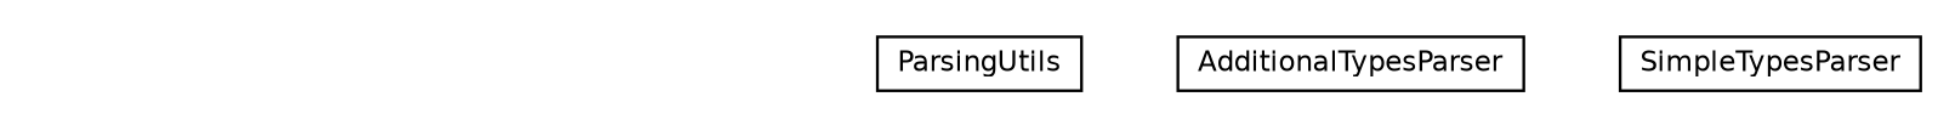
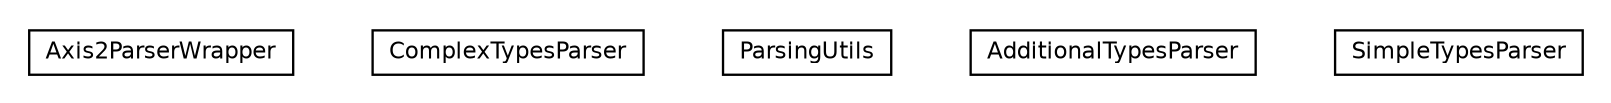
  digraph {
    nodesep=0.25
    ranksep=0.5
    node [fontcolor=black fontname=Helvetica fontsize=10.0 shape=plaintext]
+   n1 [label=<<table title="org.universAAL.ri.wsdlToolkit.axis2Parser.Axis2ParserWrapper" border="0" cellborder="1" cellspacing="0" cellpadding="2" port="p" href="./Axis2ParserWrapper.html"> 		<tr><td><table border="0" cellspacing="0" cellpadding="1"> <tr><td align="center" balign="center"> Axis2ParserWrapper </td></tr> 		</table></td></tr> 		</table>>]
+   n2 [label=<<table title="org.universAAL.ri.wsdlToolkit.axis2Parser.ComplexTypesParser" border="0" cellborder="1" cellspacing="0" cellpadding="2" port="p" href="./ComplexTypesParser.html"> 		<tr><td><table border="0" cellspacing="0" cellpadding="1"> <tr><td align="center" balign="center"> ComplexTypesParser </td></tr> 		</table></td></tr> 		</table>>]
    n3 [label=<<table title="org.universAAL.ri.wsdlToolkit.axis2Parser.ParsingUtils" border="0" cellborder="1" cellspacing="0" cellpadding="2" port="p" href="./ParsingUtils.html"> 		<tr><td><table border="0" cellspacing="0" cellpadding="1"> <tr><td align="center" balign="center"> ParsingUtils </td></tr> 		</table></td></tr> 		</table>>]
    n4 [label=<<table title="org.universAAL.ri.wsdlToolkit.axis2Parser.AdditionalTypesParser" border="0" cellborder="1" cellspacing="0" cellpadding="2" port="p" href="./AdditionalTypesParser.html"> 		<tr><td><table border="0" cellspacing="0" cellpadding="1"> <tr><td align="center" balign="center"> AdditionalTypesParser </td></tr> 		</table></td></tr> 		</table>>]
    n5 [label=<<table title="org.universAAL.ri.wsdlToolkit.axis2Parser.SimpleTypesParser" border="0" cellborder="1" cellspacing="0" cellpadding="2" port="p" href="./SimpleTypesParser.html"> 		<tr><td><table border="0" cellspacing="0" cellpadding="1"> <tr><td align="center" balign="center"> SimpleTypesParser </td></tr> 		</table></td></tr> 		</table>>]
  }
